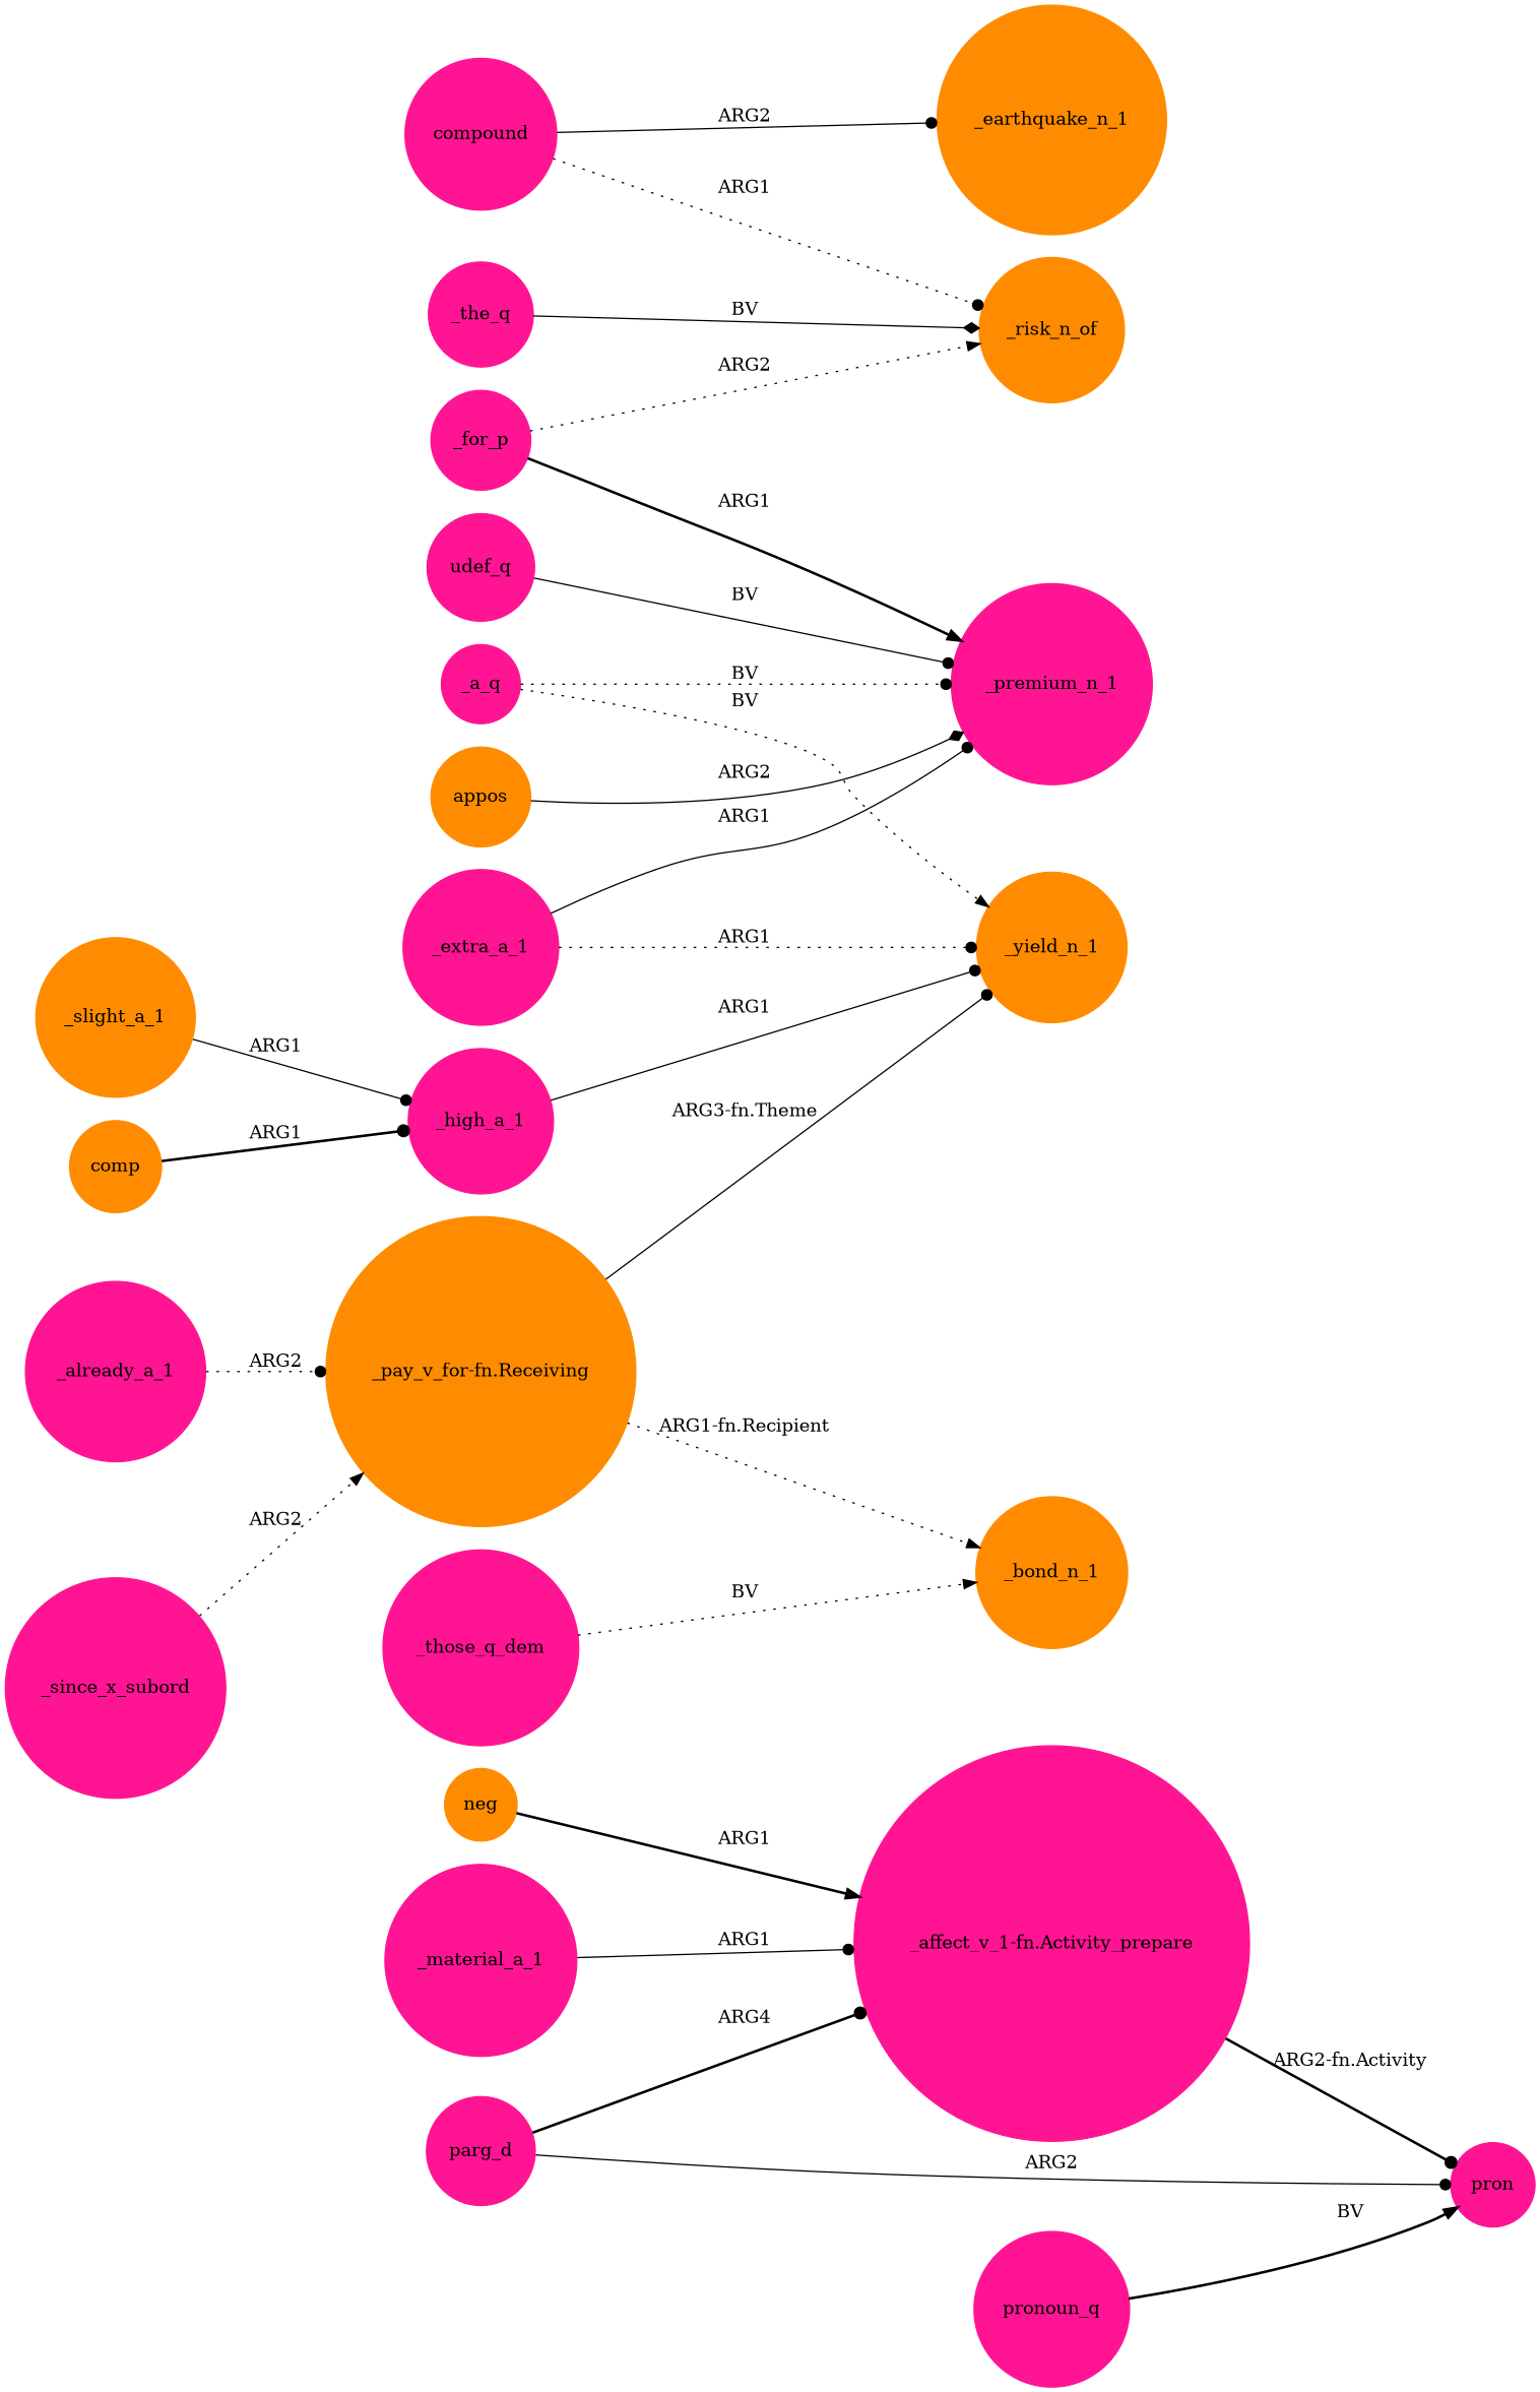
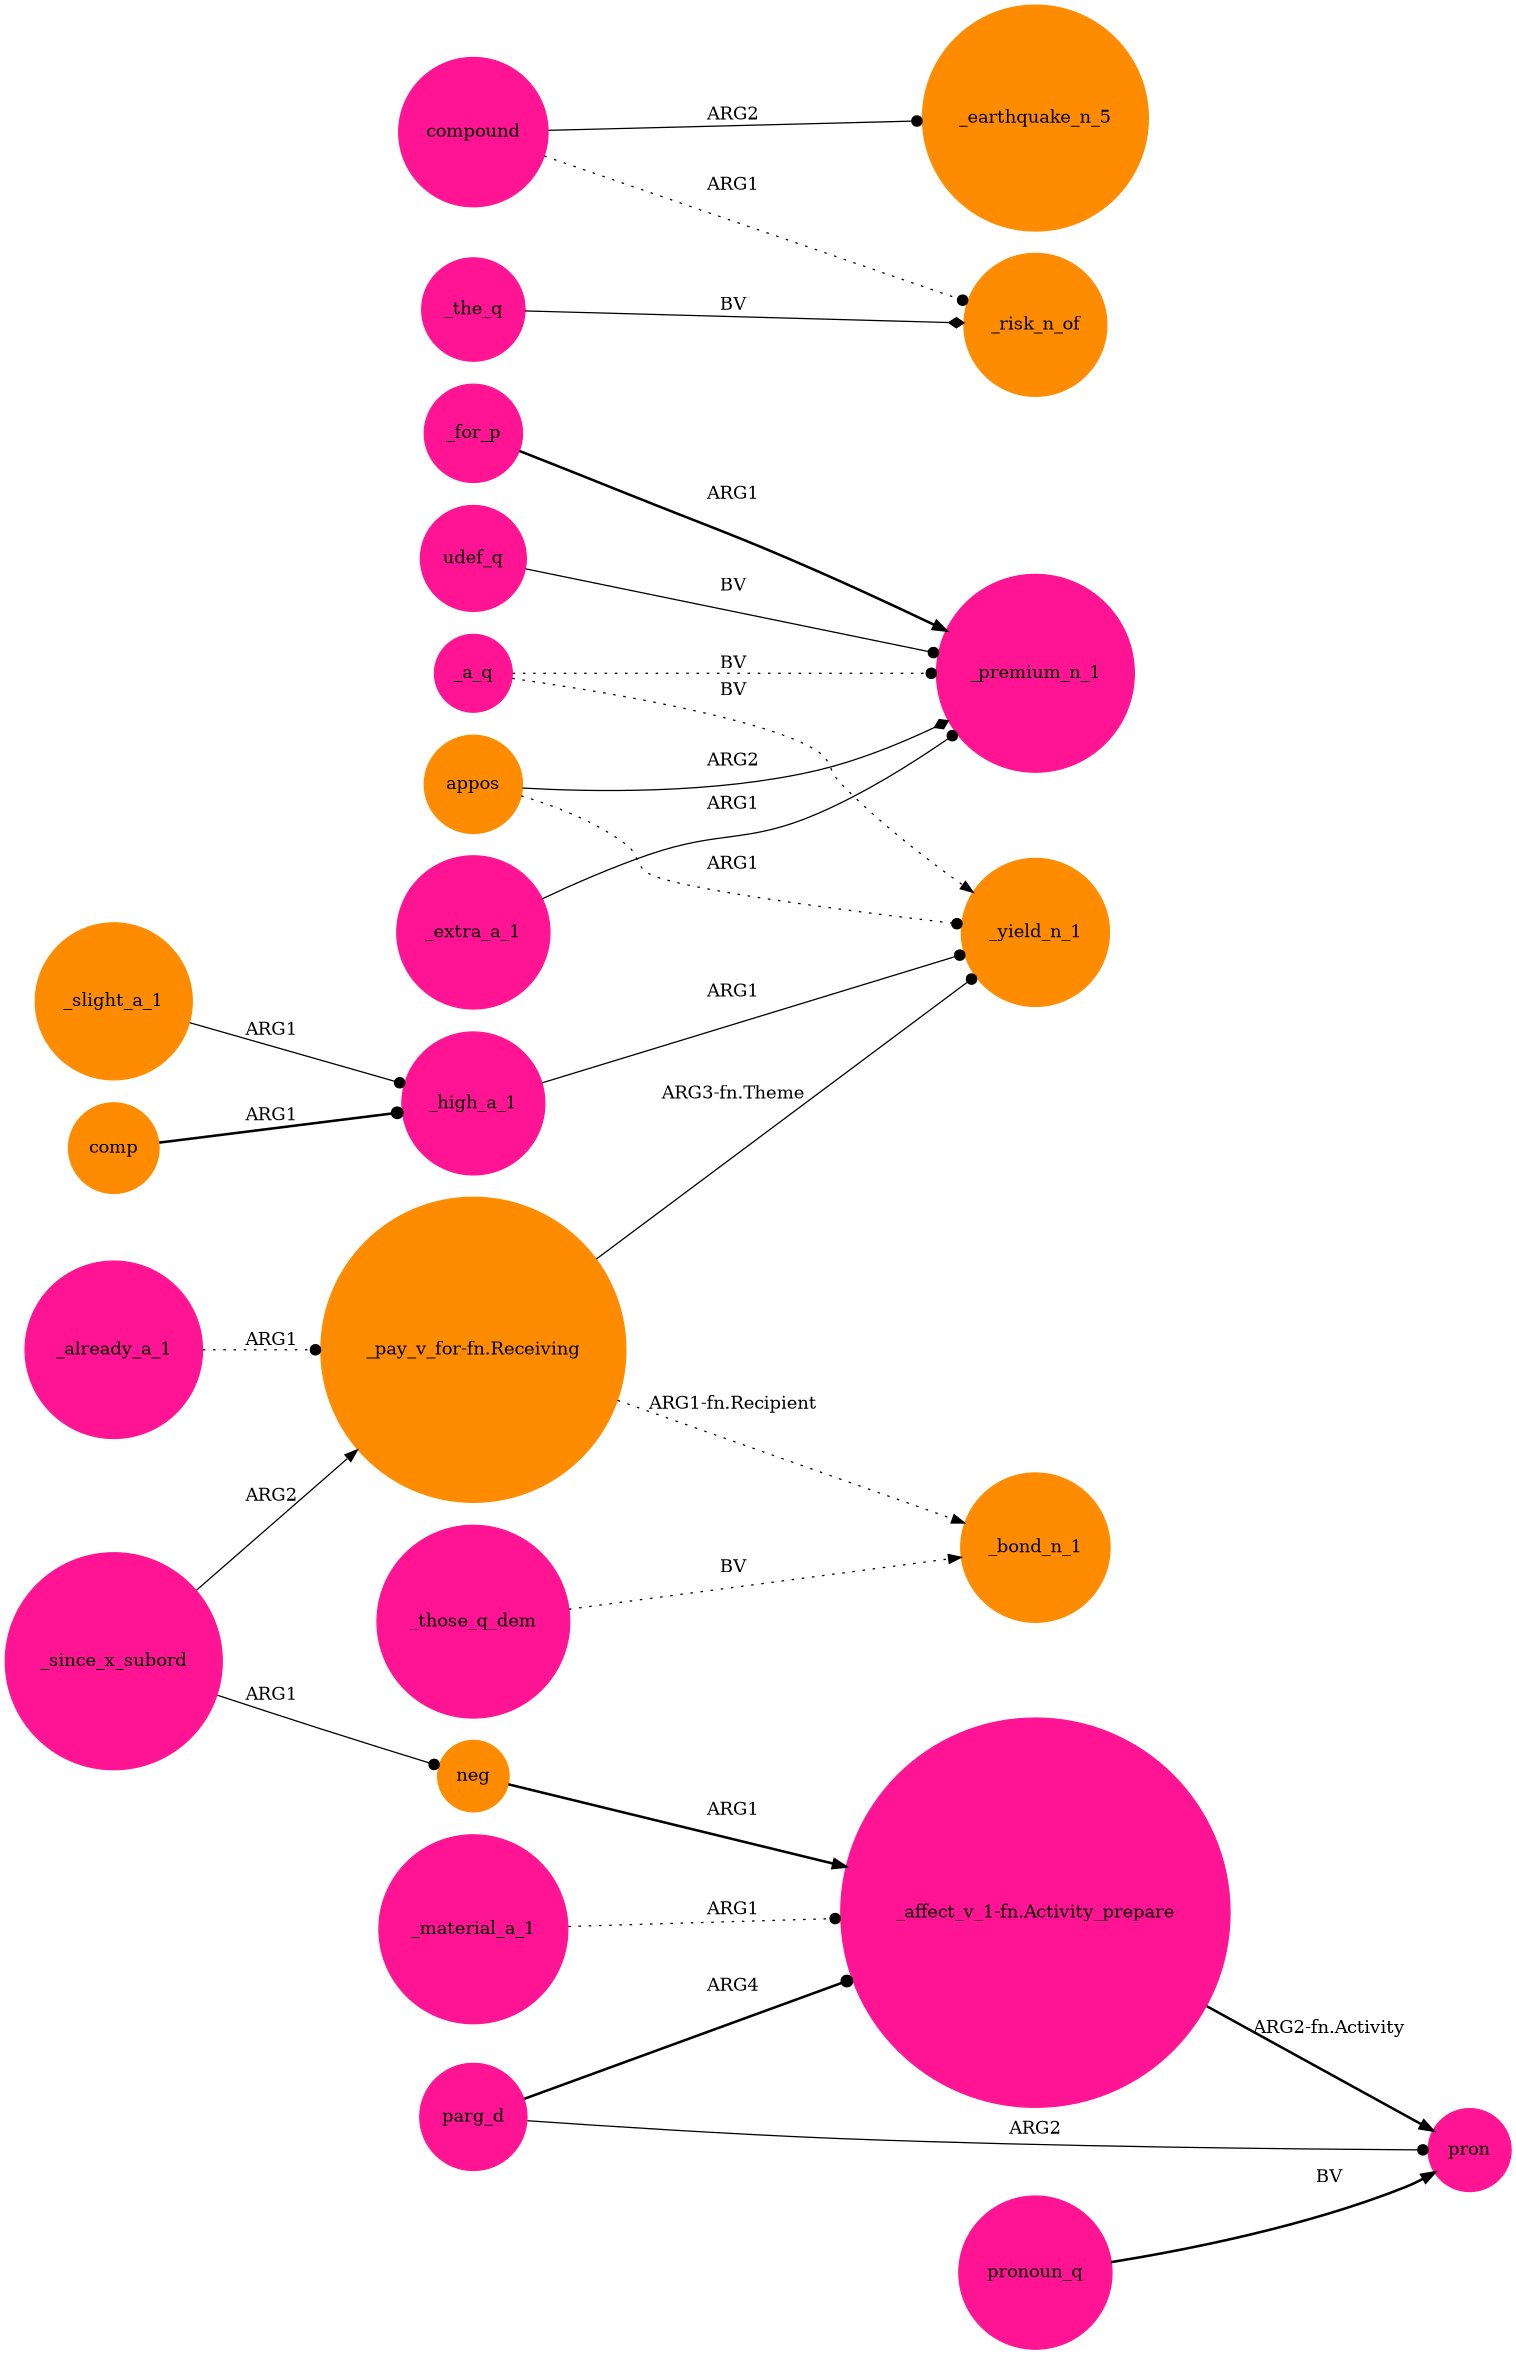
  digraph {
    rankdir=LR
    node [color=deeppink shape=circle style=filled]
    edge [arrowhead=dot style=solid]
    _a_q
    _premium_n_1
    _yield_n_1 [color=darkorange]
    "_pay_v_for-fn.Receiving" [color=darkorange]
    _bond_n_1 [color=darkorange]
    parg_d
    pron
    "_affect_v_1-fn.Activity_prepare"
    _risk_n_of [color=darkorange]
    _the_q
    _for_p
    _those_q_dem
    _slight_a_1 [color=darkorange]
    _high_a_1
    pronoun_q
    _since_x_subord
    neg [color=darkorange]
    _already_a_1
    _material_a_1
    comp [color=darkorange]
    compound
-   _earthquake_n_1 [color=darkorange]
+   _earthquake_n_1 [color=darkorange label=_earthquake_n_5]
    _extra_a_1
    appos [color=darkorange]
    udef_q
    _a_q -> _premium_n_1 [label=BV style=dotted]
    _a_q -> _yield_n_1 [arrowhead=normal label=BV style=dotted]
    "_pay_v_for-fn.Receiving" -> _yield_n_1 [label="ARG3-fn.Theme"]
    "_pay_v_for-fn.Receiving" -> _bond_n_1 [arrowhead=normal label="ARG1-fn.Recipient" style=dotted]
    parg_d -> pron [label=ARG2]
    parg_d -> "_affect_v_1-fn.Activity_prepare" [label=ARG4 style=bold]
-   "_affect_v_1-fn.Activity_prepare" -> pron [label="ARG2-fn.Activity" style=bold]
+   "_affect_v_1-fn.Activity_prepare" -> pron [arrowhead=normal label="ARG2-fn.Activity" style=bold]
    _the_q -> _risk_n_of [arrowhead=diamond label=BV]
    _for_p -> _premium_n_1 [arrowhead=normal label=ARG1 style=bold]
-   _for_p -> _risk_n_of [arrowhead=normal label=ARG2 style=dotted]
    _those_q_dem -> _bond_n_1 [arrowhead=normal label=BV style=dotted]
    _slight_a_1 -> _high_a_1 [label=ARG1]
    _high_a_1 -> _yield_n_1 [label=ARG1]
    pronoun_q -> pron [arrowhead=normal label=BV style=bold]
-   _since_x_subord -> "_pay_v_for-fn.Receiving" [arrowhead=normal label=ARG2 style=dotted]
+   _since_x_subord -> "_pay_v_for-fn.Receiving" [arrowhead=normal label=ARG2]
+   _since_x_subord -> neg [label=ARG1]
    neg -> "_affect_v_1-fn.Activity_prepare" [arrowhead=normal label=ARG1 style=bold]
-   _already_a_1 -> "_pay_v_for-fn.Receiving" [label=ARG2 style=dotted]
-   _material_a_1 -> "_affect_v_1-fn.Activity_prepare" [label=ARG1]
+   _already_a_1 -> "_pay_v_for-fn.Receiving" [label=ARG1 style=dotted]
+   _material_a_1 -> "_affect_v_1-fn.Activity_prepare" [label=ARG1 style=dotted]
    comp -> _high_a_1 [label=ARG1 style=bold]
    compound -> _risk_n_of [label=ARG1 style=dotted]
    compound -> _earthquake_n_1 [label=ARG2]
    _extra_a_1 -> _premium_n_1 [label=ARG1]
    appos -> _premium_n_1 [arrowhead=diamond label=ARG2]
-   _extra_a_1 -> _yield_n_1 [label=ARG1 style=dotted]
+   appos -> _yield_n_1 [label=ARG1 style=dotted]
    udef_q -> _premium_n_1 [label=BV]
  }
